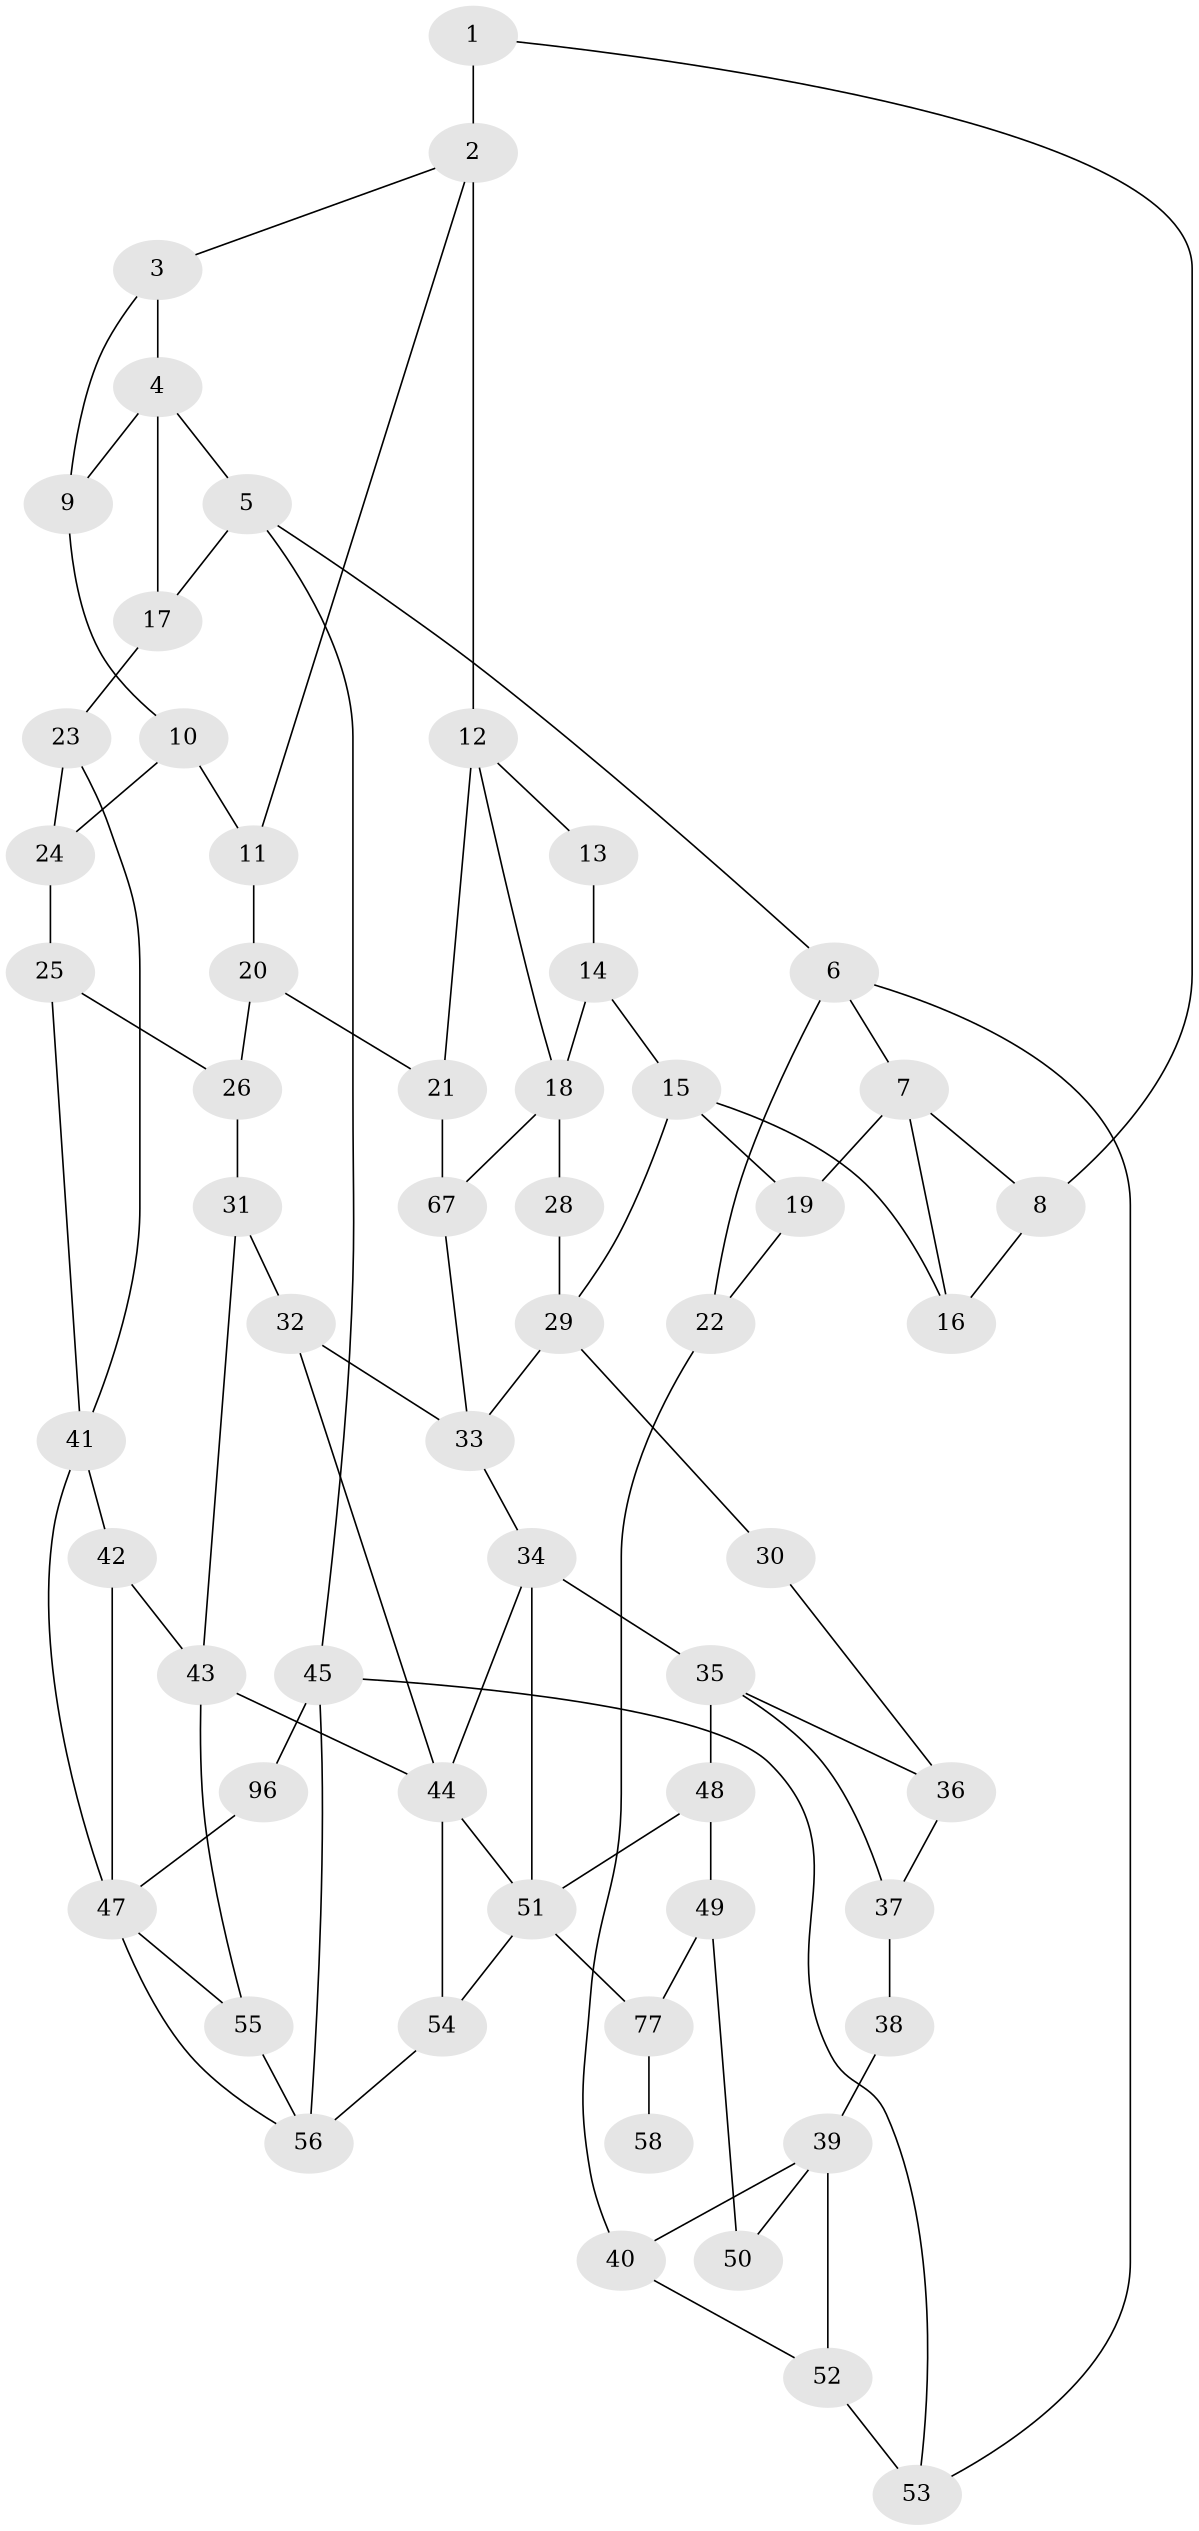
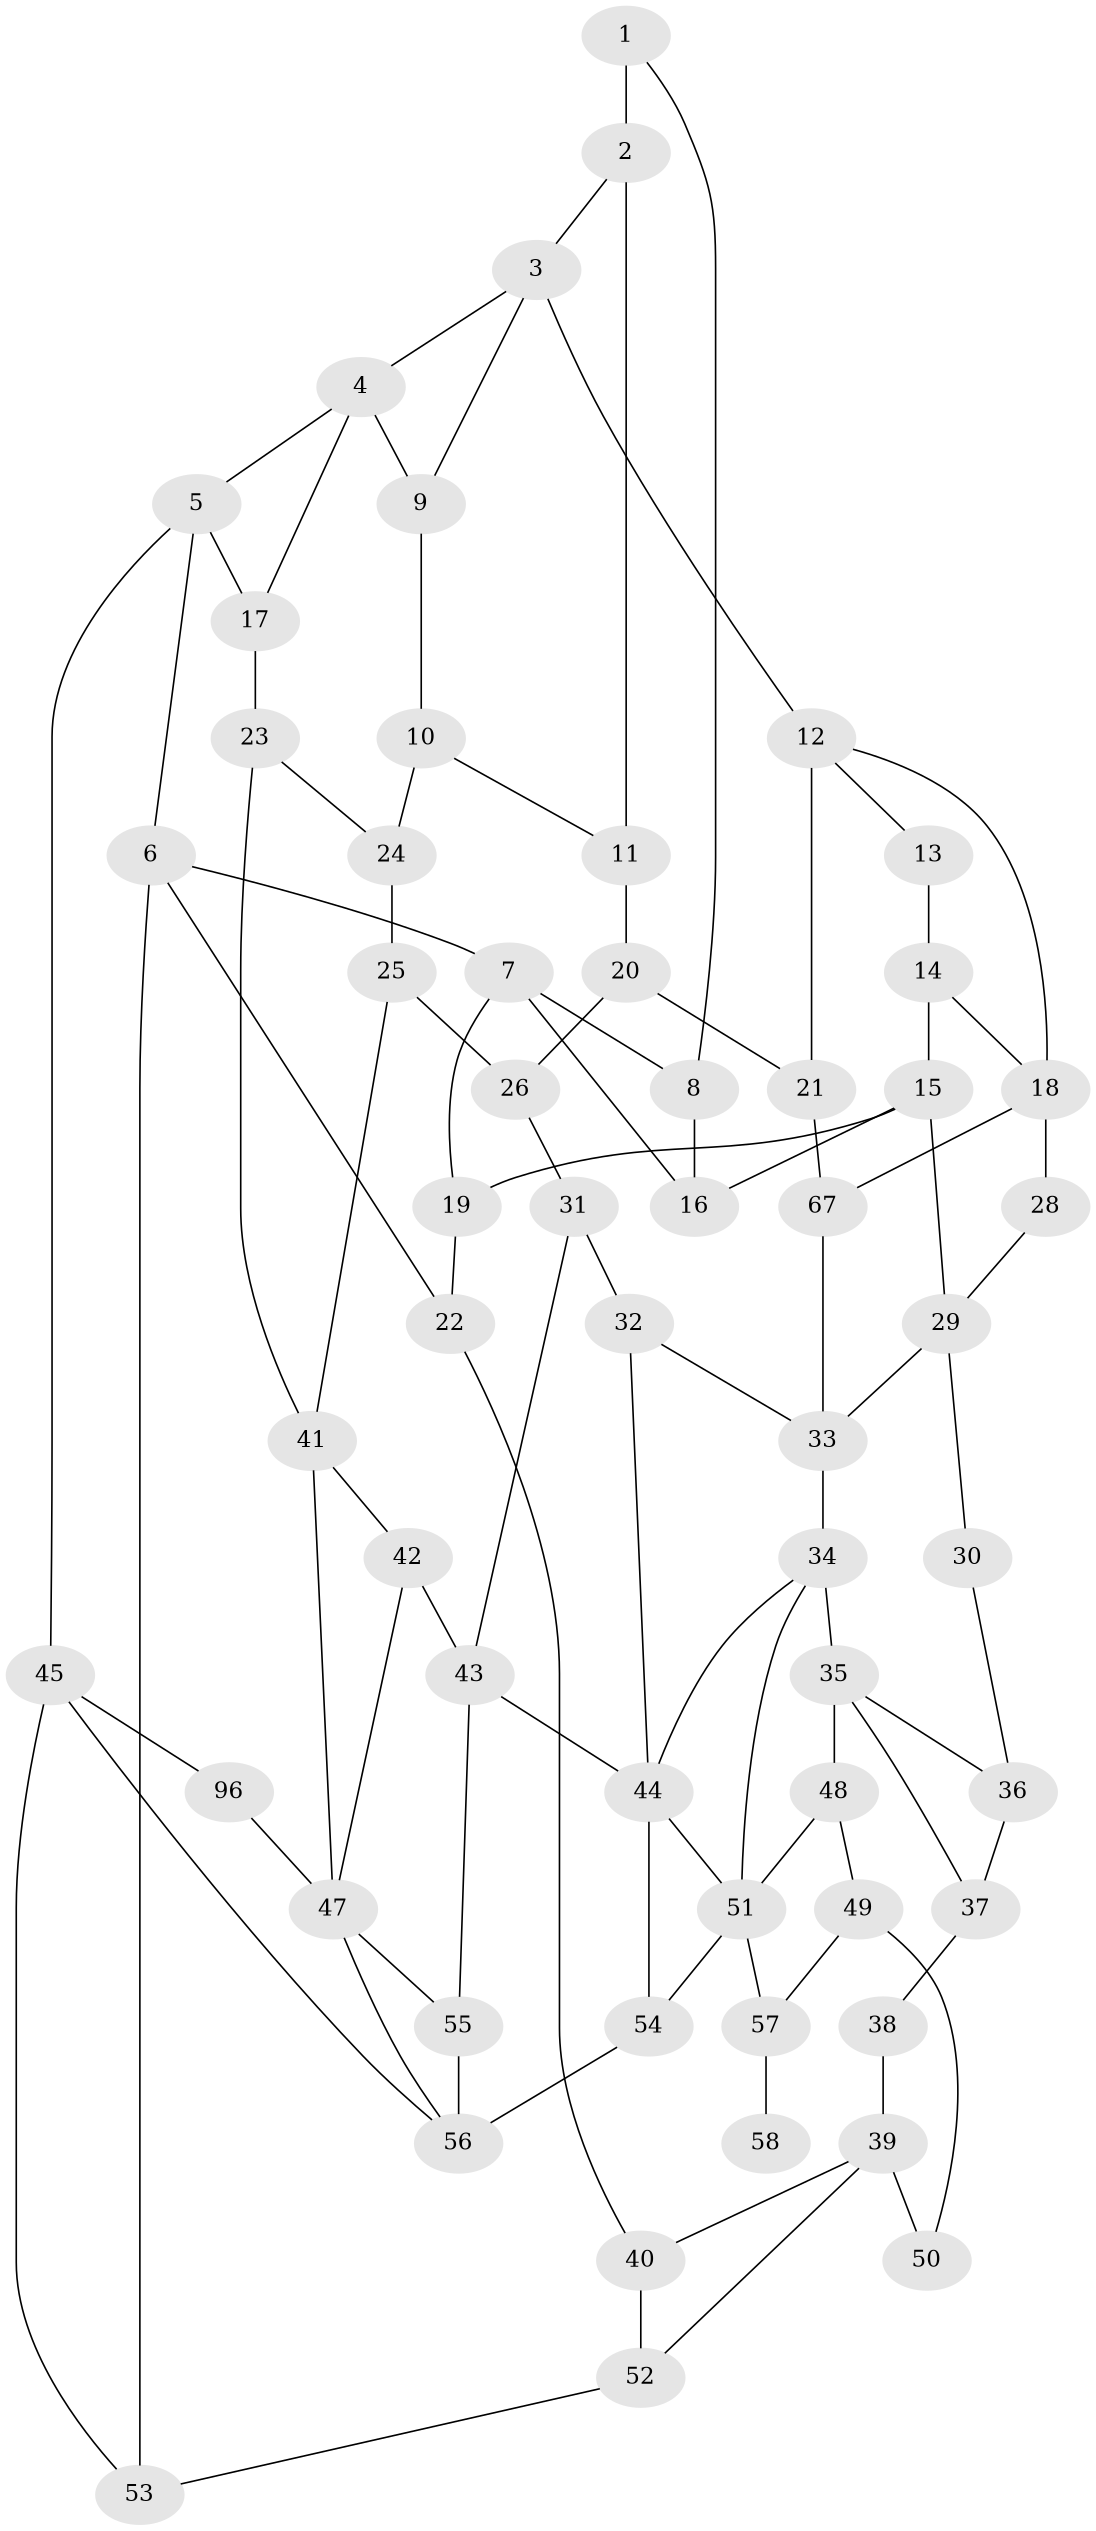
  graph {
    node [color=gray90 style=filled]
    edge [weight=1.0]
    1
    2
    8
    3
    11
    12
    16
    4
    9
    20
    13
    18
    21
    5
    17
    10
    6
    45
    23
    7
    22
    53
    n23 [label=96]
    56
    19
    40
    24
    25
    26
    14
    n31 [label=67]
    28
    15
    29
    30
    36
    41
    33
    31
    52
    42
    47
    32
    43
    34
    37
    44
    55
    51
    54
    35
    48
-   57 [label=77]
+   57
    38
    49
    39
    50
    58
    1 -- 2 [weight=2.0]
    1 -- 8
    2 -- 3
    2 -- 11
-   2 -- 12 [weight=2.0]
+   3 -- 12 [weight=2.0]
    8 -- 16
    3 -- 4
    3 -- 9
    11 -- 20
    12 -- 13
    12 -- 18
    12 -- 21
    4 -- 9
    4 -- 5
    4 -- 17
    9 -- 10
    20 -- 21
    20 -- 26
    13 -- 14 [weight=2.0]
    18 -- n31
    18 -- 28 [weight=2.0]
    21 -- n31
    5 -- 17
    5 -- 6
    5 -- 45
    17 -- 23
    10 -- 11
    10 -- 24
    6 -- 7
    6 -- 22
    6 -- 53
    45 -- 53
    45 -- n23
    45 -- 56
    23 -- 24
    23 -- 41
    7 -- 8
    7 -- 16
    7 -- 19
    22 -- 40
    n23 -- 47 [weight=2.0]
    19 -- 22
    40 -- 52
    24 -- 25
    25 -- 26
    25 -- 41
    26 -- 31
    14 -- 18 [weight=2.0]
    14 -- 15 [weight=2.0]
    n31 -- 33
    28 -- 29
    15 -- 16
    15 -- 19
    15 -- 29
    29 -- 30
    29 -- 33
    30 -- 36
    36 -- 37
    41 -- 42
    41 -- 47
    33 -- 34
    31 -- 32
    31 -- 43
    52 -- 53
    42 -- 47
    42 -- 43
    47 -- 56
    47 -- 55
    32 -- 33
    32 -- 44
    43 -- 44
    43 -- 55
    34 -- 44
    34 -- 51
    34 -- 35 [weight=2.0]
    37 -- 38
    44 -- 51
    44 -- 54 [weight=2.0]
    55 -- 56 [weight=2.0]
    51 -- 54
    51 -- 57 [weight=2.0]
    54 -- 56 [weight=2.0]
    35 -- 36
    35 -- 37
    35 -- 48 [weight=2.0]
    48 -- 51
    48 -- 49
    57 -- 58 [weight=2.0]
    38 -- 39 [weight=2.0]
    49 -- 57 [weight=2.0]
    49 -- 50 [weight=2.0]
    39 -- 40
    39 -- 52
    39 -- 50 [weight=2.0]
  }
